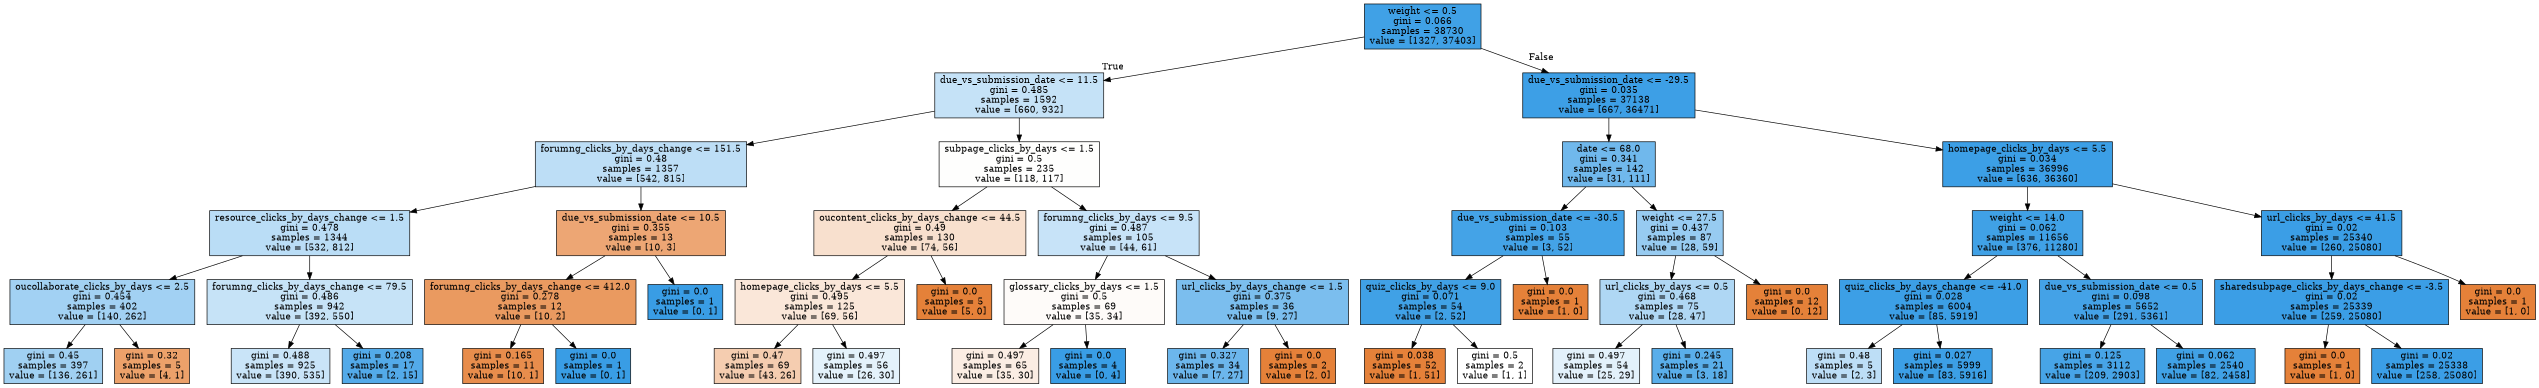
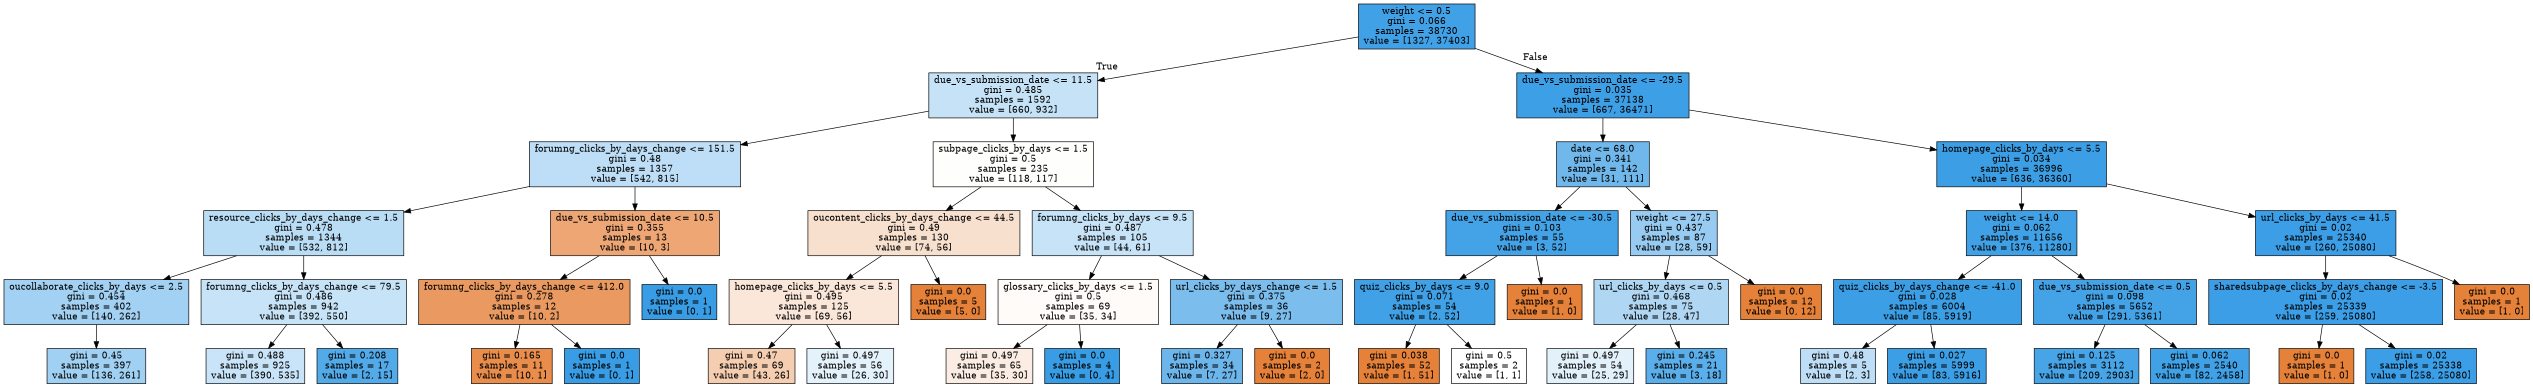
  digraph {
    node [color=black fillcolor="#e58139ff" shape=box style=filled]
    n1 [fillcolor="#399de5f6" label="weight <= 0.5\ngini = 0.066\nsamples = 38730\nvalue = [1327, 37403]"]
    n2 [fillcolor="#399de54a" label="due_vs_submission_date <= 11.5\ngini = 0.485\nsamples = 1592\nvalue = [660, 932]"]
    n3 [fillcolor="#399de5fa" label="due_vs_submission_date <= -29.5\ngini = 0.035\nsamples = 37138\nvalue = [667, 36471]"]
    n4 [fillcolor="#399de555" label="forumng_clicks_by_days_change <= 151.5\ngini = 0.48\nsamples = 1357\nvalue = [542, 815]"]
    n5 [fillcolor="#e5813902" label="subpage_clicks_by_days <= 1.5\ngini = 0.5\nsamples = 235\nvalue = [118, 117]"]
    n6 [fillcolor="#399de5b8" label="date <= 68.0\ngini = 0.341\nsamples = 142\nvalue = [31, 111]"]
    n7 [fillcolor="#399de5fb" label="homepage_clicks_by_days <= 5.5\ngini = 0.034\nsamples = 36996\nvalue = [636, 36360]"]
    n8 [fillcolor="#399de558" label="resource_clicks_by_days_change <= 1.5\ngini = 0.478\nsamples = 1344\nvalue = [532, 812]"]
    n9 [fillcolor="#e58139b3" label="due_vs_submission_date <= 10.5\ngini = 0.355\nsamples = 13\nvalue = [10, 3]"]
    n10 [fillcolor="#e581393e" label="oucontent_clicks_by_days_change <= 44.5\ngini = 0.49\nsamples = 130\nvalue = [74, 56]"]
    n11 [fillcolor="#399de547" label="forumng_clicks_by_days <= 9.5\ngini = 0.487\nsamples = 105\nvalue = [44, 61]"]
    n12 [fillcolor="#399de577" label="oucollaborate_clicks_by_days <= 2.5\ngini = 0.454\nsamples = 402\nvalue = [140, 262]"]
    n13 [fillcolor="#399de549" label="forumng_clicks_by_days_change <= 79.5\ngini = 0.486\nsamples = 942\nvalue = [392, 550]"]
    n14 [fillcolor="#e58139cc" label="forumng_clicks_by_days_change <= 412.0\ngini = 0.278\nsamples = 12\nvalue = [10, 2]"]
    n15 [fillcolor="#399de5ff" label="gini = 0.0\nsamples = 1\nvalue = [0, 1]"]
    n16 [fillcolor="#399de57a" label="gini = 0.45\nsamples = 397\nvalue = [136, 261]"]
-   n17 [fillcolor="#e58139bf" label="gini = 0.32\nsamples = 5\nvalue = [4, 1]"]
    n18 [fillcolor="#399de545" label="gini = 0.488\nsamples = 925\nvalue = [390, 535]"]
    n19 [fillcolor="#399de5dd" label="gini = 0.208\nsamples = 17\nvalue = [2, 15]"]
    n20 [fillcolor="#e58139e6" label="gini = 0.165\nsamples = 11\nvalue = [10, 1]"]
    n21 [fillcolor="#399de5ff" label="gini = 0.0\nsamples = 1\nvalue = [0, 1]"]
    n22 [fillcolor="#e5813930" label="homepage_clicks_by_days <= 5.5\ngini = 0.495\nsamples = 125\nvalue = [69, 56]"]
    n23 [label="gini = 0.0\nsamples = 5\nvalue = [5, 0]"]
    n24 [fillcolor="#e5813907" label="glossary_clicks_by_days <= 1.5\ngini = 0.5\nsamples = 69\nvalue = [35, 34]"]
    n25 [fillcolor="#399de5aa" label="url_clicks_by_days_change <= 1.5\ngini = 0.375\nsamples = 36\nvalue = [9, 27]"]
    n26 [fillcolor="#e5813965" label="gini = 0.47\nsamples = 69\nvalue = [43, 26]"]
    n27 [fillcolor="#399de522" label="gini = 0.497\nsamples = 56\nvalue = [26, 30]"]
    n28 [fillcolor="#e5813924" label="gini = 0.497\nsamples = 65\nvalue = [35, 30]"]
    n29 [fillcolor="#399de5ff" label="gini = 0.0\nsamples = 4\nvalue = [0, 4]"]
    n30 [fillcolor="#399de5bd" label="gini = 0.327\nsamples = 34\nvalue = [7, 27]"]
    n31 [label="gini = 0.0\nsamples = 2\nvalue = [2, 0]"]
    n32 [fillcolor="#399de5f0" label="due_vs_submission_date <= -30.5\ngini = 0.103\nsamples = 55\nvalue = [3, 52]"]
    n33 [fillcolor="#399de586" label="weight <= 27.5\ngini = 0.437\nsamples = 87\nvalue = [28, 59]"]
    n34 [fillcolor="#399de5f6" label="weight <= 14.0\ngini = 0.062\nsamples = 11656\nvalue = [376, 11280]"]
    n35 [fillcolor="#399de5fc" label="url_clicks_by_days <= 41.5\ngini = 0.02\nsamples = 25340\nvalue = [260, 25080]"]
    n36 [fillcolor="#399de5f5" label="quiz_clicks_by_days <= 9.0\ngini = 0.071\nsamples = 54\nvalue = [2, 52]"]
    n37 [label="gini = 0.0\nsamples = 1\nvalue = [1, 0]"]
    n38 [fillcolor="#399de567" label="url_clicks_by_days <= 0.5\ngini = 0.468\nsamples = 75\nvalue = [28, 47]"]
    n39 [label="gini = 0.0\nsamples = 12\nvalue = [0, 12]"]
    n40 [label="gini = 0.038\nsamples = 52\nvalue = [1, 51]"]
    n41 [fillcolor="#e5813900" label="gini = 0.5\nsamples = 2\nvalue = [1, 1]"]
    n42 [fillcolor="#399de523" label="gini = 0.497\nsamples = 54\nvalue = [25, 29]"]
    n43 [fillcolor="#399de5d4" label="gini = 0.245\nsamples = 21\nvalue = [3, 18]"]
    n44 [fillcolor="#399de5fb" label="quiz_clicks_by_days_change <= -41.0\ngini = 0.028\nsamples = 6004\nvalue = [85, 5919]"]
    n45 [fillcolor="#399de5f1" label="due_vs_submission_date <= 0.5\ngini = 0.098\nsamples = 5652\nvalue = [291, 5361]"]
    n46 [fillcolor="#399de5fc" label="sharedsubpage_clicks_by_days_change <= -3.5\ngini = 0.02\nsamples = 25339\nvalue = [259, 25080]"]
    n47 [label="gini = 0.0\nsamples = 1\nvalue = [1, 0]"]
    n48 [fillcolor="#399de555" label="gini = 0.48\nsamples = 5\nvalue = [2, 3]"]
    n49 [fillcolor="#399de5fb" label="gini = 0.027\nsamples = 5999\nvalue = [83, 5916]"]
    n50 [fillcolor="#399de5ed" label="gini = 0.125\nsamples = 3112\nvalue = [209, 2903]"]
    n51 [fillcolor="#399de5f6" label="gini = 0.062\nsamples = 2540\nvalue = [82, 2458]"]
    n52 [label="gini = 0.0\nsamples = 1\nvalue = [1, 0]"]
    n53 [fillcolor="#399de5fc" label="gini = 0.02\nsamples = 25338\nvalue = [258, 25080]"]
    n1 -> n2 [headlabel=True labelangle=45 labeldistance=2.5]
    n1 -> n3 [headlabel=False labelangle=-45 labeldistance=2.5]
    n2 -> n4
    n2 -> n5
    n3 -> n6
    n3 -> n7
    n4 -> n8
    n4 -> n9
    n5 -> n10
    n5 -> n11
    n6 -> n32
    n6 -> n33
    n7 -> n34
    n7 -> n35
    n8 -> n12
    n8 -> n13
    n9 -> n14
    n9 -> n15
    n10 -> n22
    n10 -> n23
    n11 -> n24
    n11 -> n25
    n12 -> n16
-   n12 -> n17
    n13 -> n18
    n13 -> n19
    n14 -> n20
    n14 -> n21
    n22 -> n26
    n22 -> n27
    n24 -> n28
    n24 -> n29
    n25 -> n30
    n25 -> n31
    n32 -> n36
    n32 -> n37
    n33 -> n38
    n33 -> n39
    n34 -> n44
    n34 -> n45
    n35 -> n46
    n35 -> n47
    n36 -> n40
    n36 -> n41
    n38 -> n42
    n38 -> n43
    n44 -> n48
    n44 -> n49
    n45 -> n50
    n45 -> n51
    n46 -> n52
    n46 -> n53
  }
